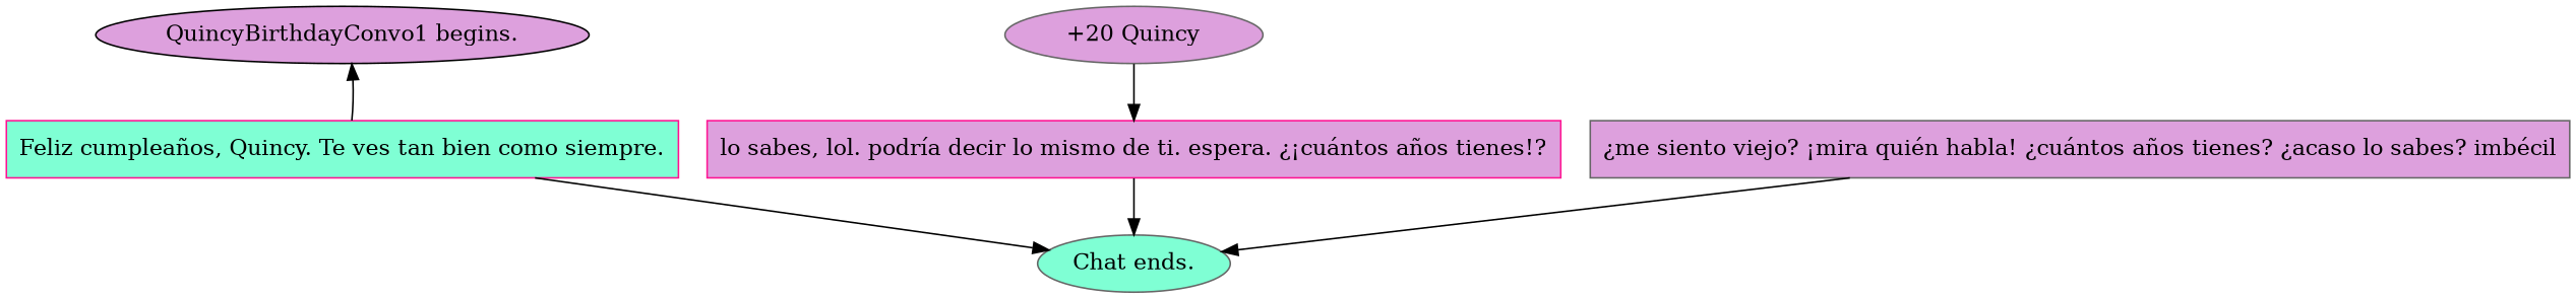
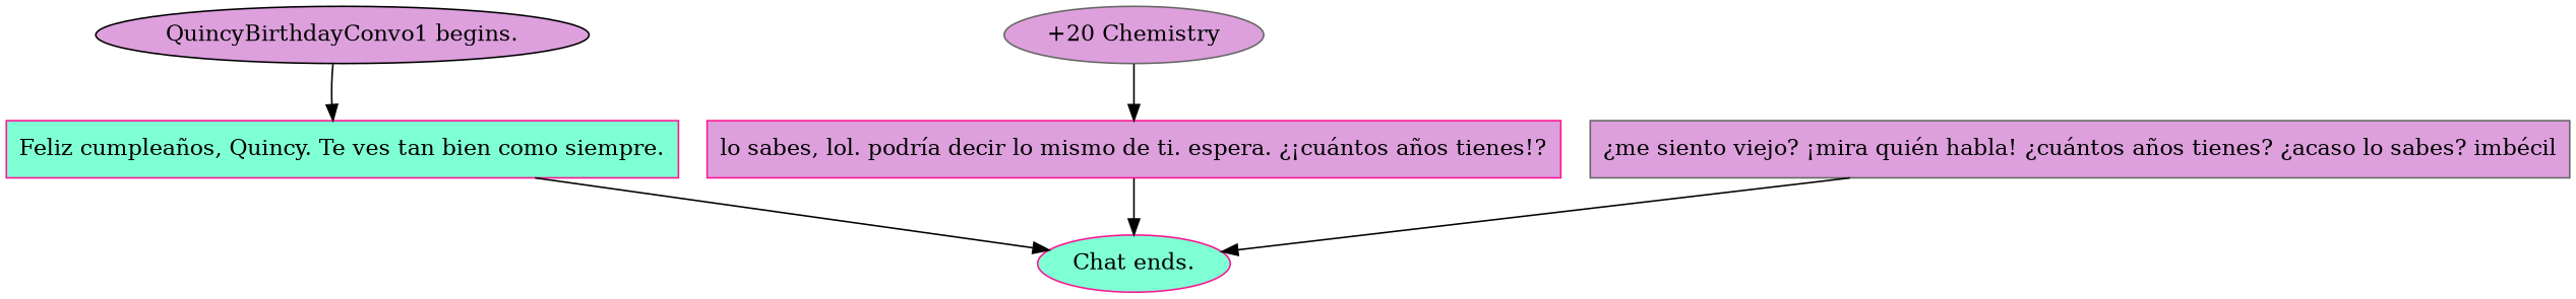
  digraph {
    node [color=deeppink fillcolor=plum style=filled]
    "QuincyBirthdayConvo1 begins." [color=black]
    n2 [fillcolor=aquamarine label="Feliz cumpleaños, Quincy. Te ves tan bien como siempre." shape=box]
-   "Chat ends." [color=gray40 fillcolor=aquamarine]
-   n4 [color=gray40 label="+20 Quincy"]
+   "Chat ends." [fillcolor=aquamarine]
+   n4 [color=gray40 label="+20 Chemistry"]
    n5 [label="lo sabes, lol. podría decir lo mismo de ti. espera. ¿¡cuántos años tienes!?" shape=box]
    n6 [color=gray40 label="¿me siento viejo? ¡mira quién habla! ¿cuántos años tienes? ¿acaso lo sabes? imbécil" shape=box]
-   n2 -> "QuincyBirthdayConvo1 begins."
+   "QuincyBirthdayConvo1 begins." -> n2
    n2 -> "Chat ends."
    n4 -> n5
    n5 -> "Chat ends."
    n6 -> "Chat ends."
  }
